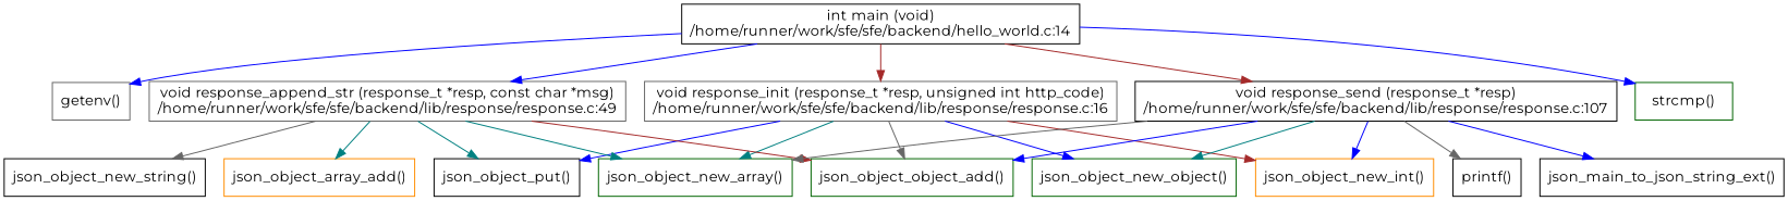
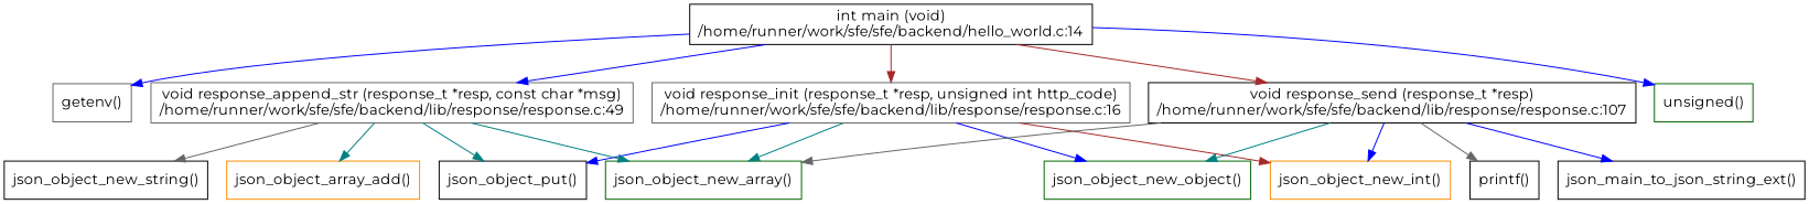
  digraph {
    fontname=Montserrat
    node [color=black fontname=Montserrat shape=box]
    edge [color=blue fontname=Montserrat]
    n1 [label="int main (void)\n/home/runner/work/sfe/sfe/backend/hello_world.c:14"]
    n2 [color=gray40 label="getenv()"]
    n3 [color=gray40 label="void response_init (response_t *resp, unsigned int http_code)\n/home/runner/work/sfe/sfe/backend/lib/response/response.c:16"]
    n4 [color=gray40 label="void response_append_str (response_t *resp, const char *msg)\n/home/runner/work/sfe/sfe/backend/lib/response/response.c:49"]
    n5 [label="void response_send (response_t *resp)\n/home/runner/work/sfe/sfe/backend/lib/response/response.c:107"]
-   n6 [color=darkgreen label="strcmp()"]
+   n6 [color=darkgreen label="unsigned()"]
    n7 [label="json_object_put()"]
    n8 [color=darkgreen label="json_object_new_object()"]
-   n9 [color=darkgreen label="json_object_object_add()"]
    n10 [color=darkorange label="json_object_new_int()"]
    n11 [color=darkgreen label="json_object_new_array()"]
    n12 [label="json_object_new_string()"]
    n13 [color=darkorange label="json_object_array_add()"]
    n14 [label="json_main_to_json_string_ext()"]
    n15 [label="printf()"]
    n1 -> n2
    n1 -> n3 [color=brown]
    n1 -> n4
    n1 -> n5 [color=brown]
    n1 -> n6
    n3 -> n7
    n3 -> n8
-   n3 -> n9 [color=gray40]
    n3 -> n10 [color=brown]
    n3 -> n11 [color=teal]
    n4 -> n7 [color=teal]
-   n4 -> n9 [color=brown]
    n4 -> n11 [color=teal]
    n4 -> n12 [color=gray40]
    n4 -> n13 [color=teal]
    n5 -> n8 [color=teal]
-   n5 -> n9
    n5 -> n10
    n5 -> n11 [color=gray40]
    n5 -> n14
    n5 -> n15 [color=gray40]
  }
